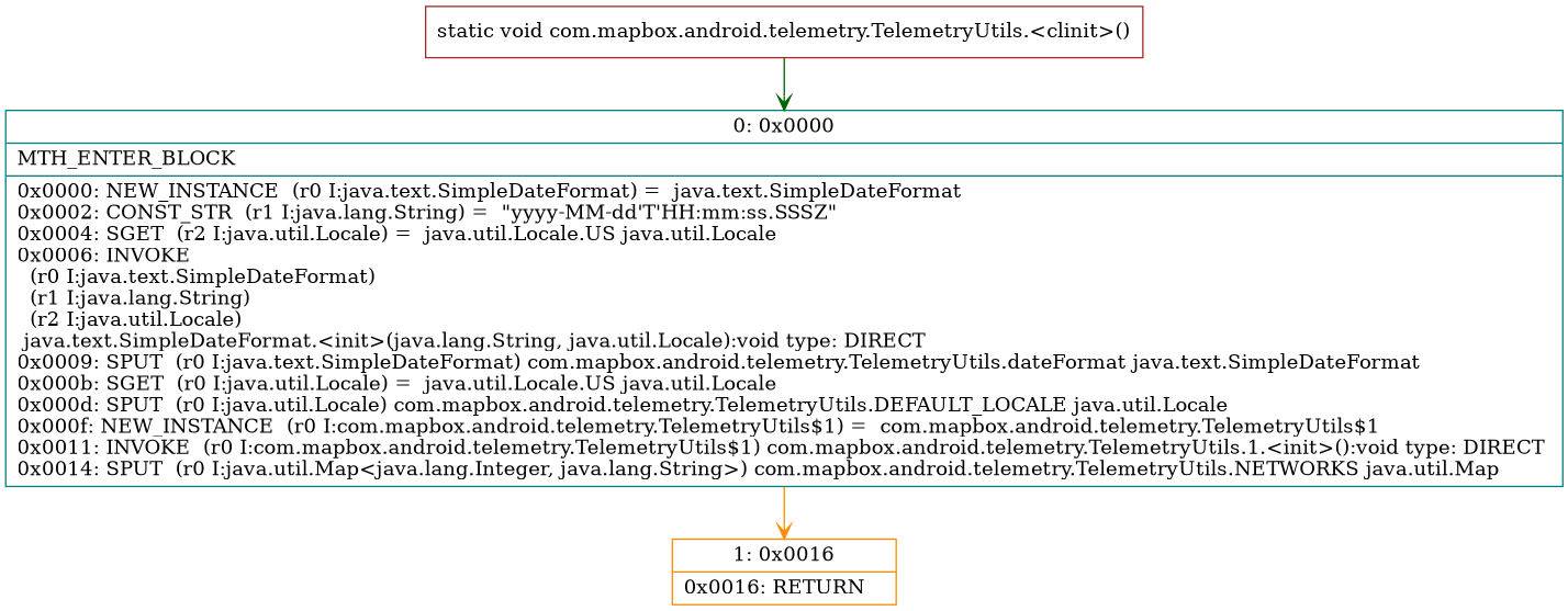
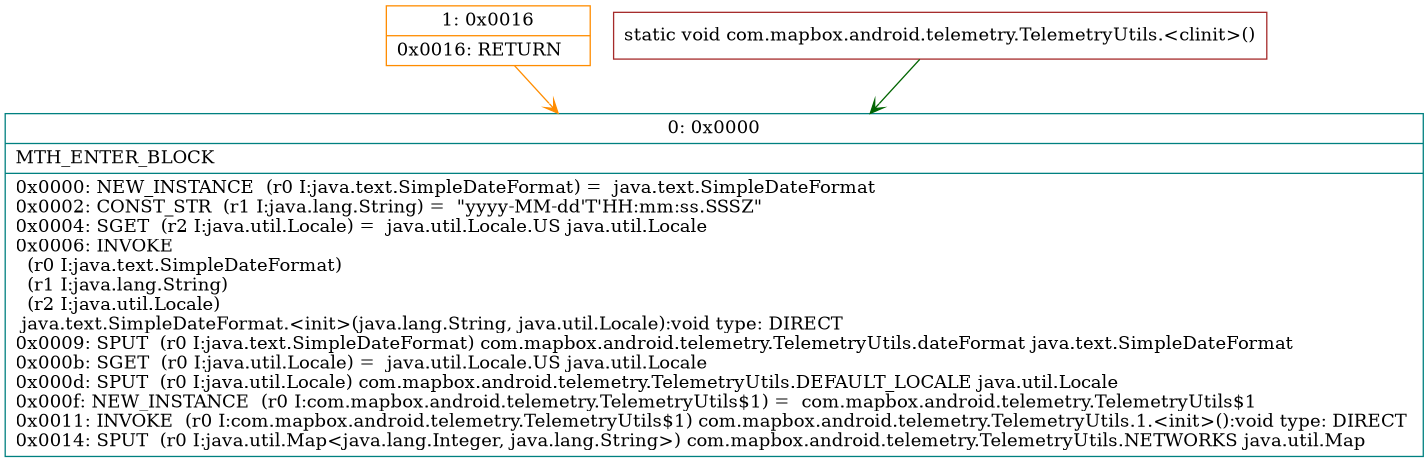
  digraph {
    node [shape=record]
    edge [style=solid arrowhead=vee]
    n1 [label="{0\:\ 0x0000|MTH_ENTER_BLOCK\l|0x0000: NEW_INSTANCE  (r0 I:java.text.SimpleDateFormat) =  java.text.SimpleDateFormat \l0x0002: CONST_STR  (r1 I:java.lang.String) =  \"yyyy\-MM\-dd'T'HH:mm:ss.SSSZ\" \l0x0004: SGET  (r2 I:java.util.Locale) =  java.util.Locale.US java.util.Locale \l0x0006: INVOKE  \l  (r0 I:java.text.SimpleDateFormat)\l  (r1 I:java.lang.String)\l  (r2 I:java.util.Locale)\l java.text.SimpleDateFormat.\<init\>(java.lang.String, java.util.Locale):void type: DIRECT \l0x0009: SPUT  (r0 I:java.text.SimpleDateFormat) com.mapbox.android.telemetry.TelemetryUtils.dateFormat java.text.SimpleDateFormat \l0x000b: SGET  (r0 I:java.util.Locale) =  java.util.Locale.US java.util.Locale \l0x000d: SPUT  (r0 I:java.util.Locale) com.mapbox.android.telemetry.TelemetryUtils.DEFAULT_LOCALE java.util.Locale \l0x000f: NEW_INSTANCE  (r0 I:com.mapbox.android.telemetry.TelemetryUtils$1) =  com.mapbox.android.telemetry.TelemetryUtils$1 \l0x0011: INVOKE  (r0 I:com.mapbox.android.telemetry.TelemetryUtils$1) com.mapbox.android.telemetry.TelemetryUtils.1.\<init\>():void type: DIRECT \l0x0014: SPUT  (r0 I:java.util.Map\<java.lang.Integer, java.lang.String\>) com.mapbox.android.telemetry.TelemetryUtils.NETWORKS java.util.Map \l}" color=teal]
    n2 [label="{1\:\ 0x0016|0x0016: RETURN   \l}" color=darkorange]
    n3 [label="{static void com.mapbox.android.telemetry.TelemetryUtils.\<clinit\>() }" color=brown]
-   n1 -> n2 [color=darkorange]
+   n2 -> n1 [color=darkorange]
    n3 -> n1 [color=darkgreen]
  }
